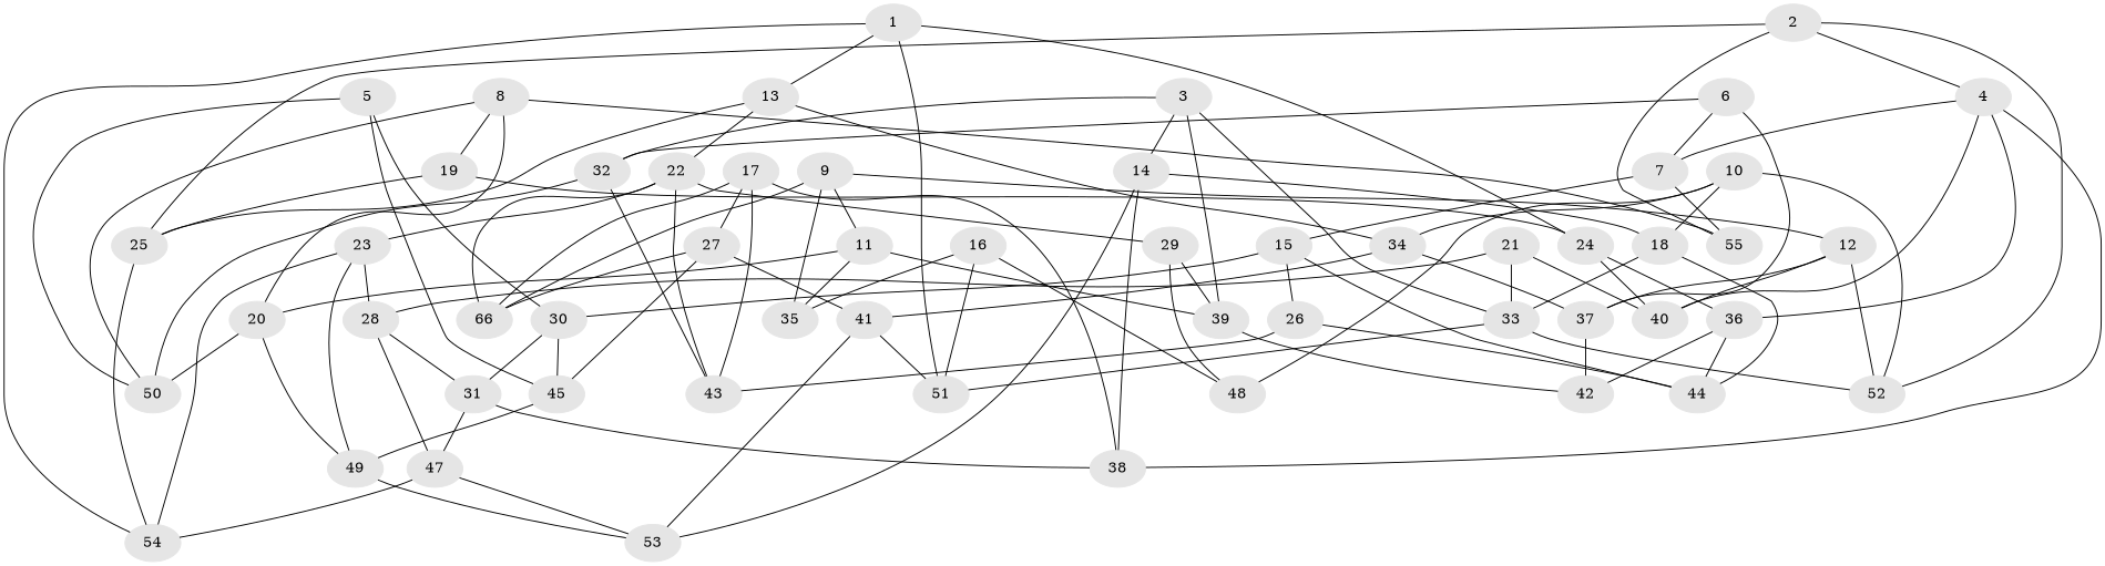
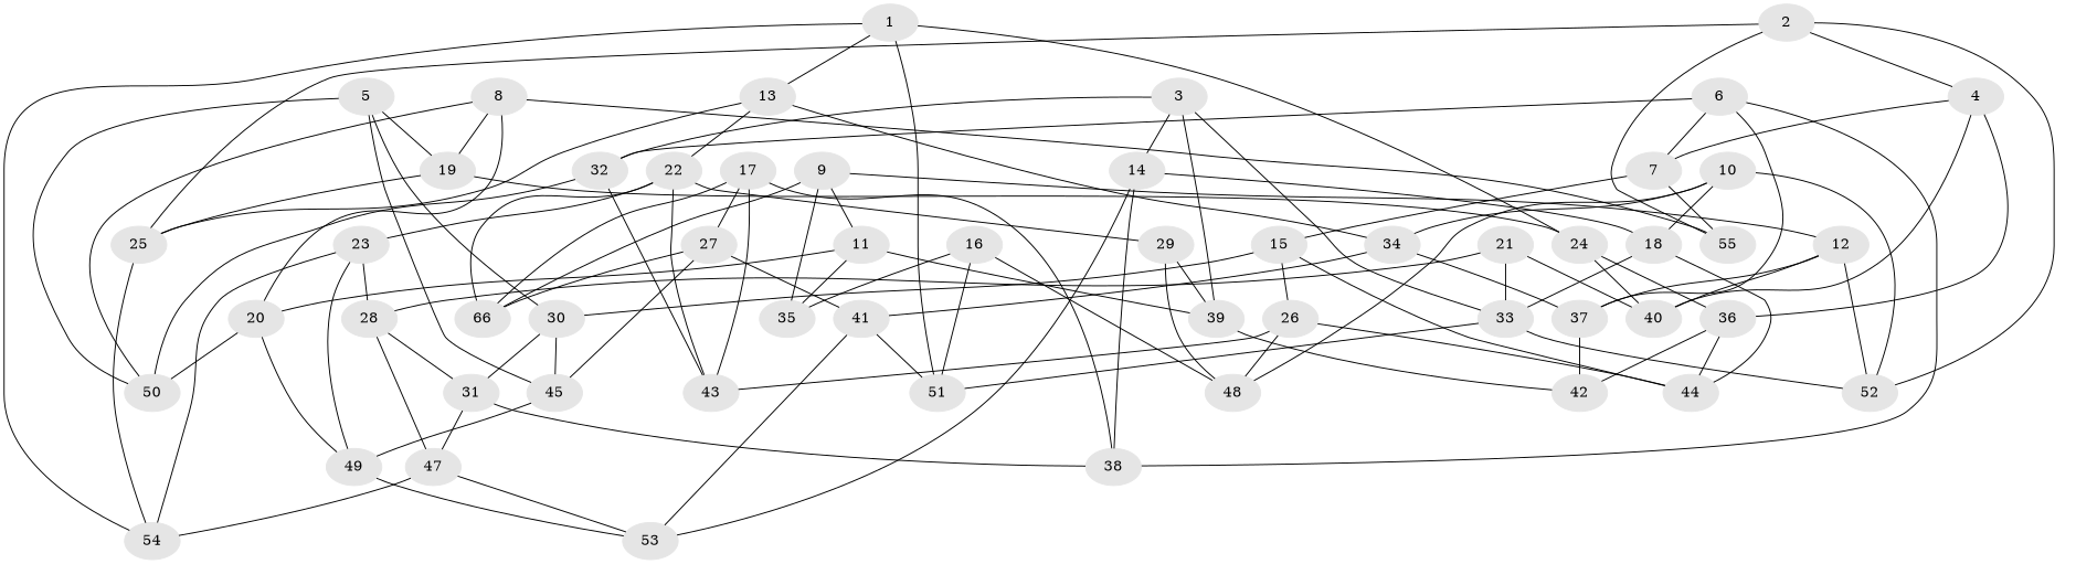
  graph {
    node [color=gray90 style=filled]
    1
    13
    24
    51
    54
    25
    34
    22
    36
    40
    2
    4
    52
    55
    7
    3
    14
    32
    39
    33
    38
    18
    53
    29
    48
    50
    43
    42
    15
    44
    5
    19
    30
    45
    31
    49
    6
    37
    26
    8
    20
    9
    11
    12
    35
    n46 [label=66]
    10
    41
    23
    16
    28
    17
    27
    21
    47
    1 -- 13
    1 -- 24
    1 -- 51
    1 -- 54
    13 -- 25
    13 -- 34
    13 -- 22
    24 -- 36
    24 -- 40
    25 -- 54
    34 -- 37
    34 -- 41
    22 -- 29
    22 -- 43
    22 -- n46
    22 -- 23
    36 -- 42
    36 -- 44
    2 -- 25
    2 -- 4
    2 -- 52
    2 -- 55
    4 -- 36
    4 -- 40
    4 -- 7
    7 -- 55
    7 -- 15
    3 -- 14
    3 -- 32
    3 -- 39
    3 -- 33
    14 -- 38
    14 -- 18
    14 -- 53
    32 -- 50
    32 -- 43
    39 -- 42
    33 -- 51
    33 -- 52
    18 -- 33
    18 -- 44
    29 -- 39
    29 -- 48
    15 -- 44
    15 -- 30
    15 -- 26
    5 -- 50
+   5 -- 19
    5 -- 30
    5 -- 45
    19 -- 24
    19 -- 25
    30 -- 45
    30 -- 31
    45 -- 49
    31 -- 38
    31 -- 47
    49 -- 53
    6 -- 7
    6 -- 32
-   4 -- 38
+   6 -- 38
    6 -- 37
    37 -- 42
+   26 -- 48
    26 -- 43
    26 -- 44
    8 -- 55
    8 -- 50
    8 -- 19
    8 -- 20
    20 -- 50
    20 -- 49
    9 -- 11
    9 -- 12
    9 -- 35
    9 -- n46
    11 -- 39
    11 -- 20
    11 -- 35
    12 -- 40
    12 -- 52
    12 -- 37
    10 -- 34
    10 -- 52
    10 -- 18
    10 -- 48
    41 -- 51
    41 -- 53
    23 -- 54
    23 -- 49
    23 -- 28
    16 -- 51
    16 -- 48
    16 -- 35
    28 -- 31
    28 -- 47
    17 -- 38
    17 -- 43
    17 -- n46
    17 -- 27
    27 -- 45
    27 -- n46
    27 -- 41
    21 -- 40
    21 -- 33
    21 -- 28
    47 -- 54
    47 -- 53
  }
